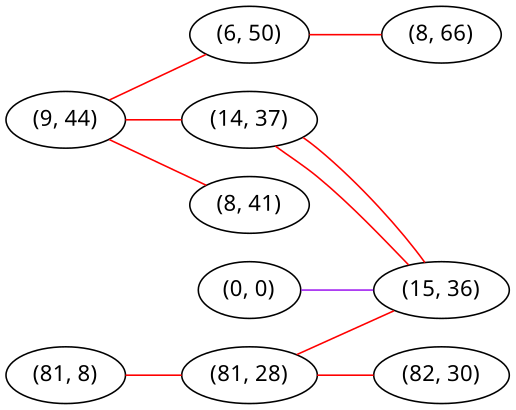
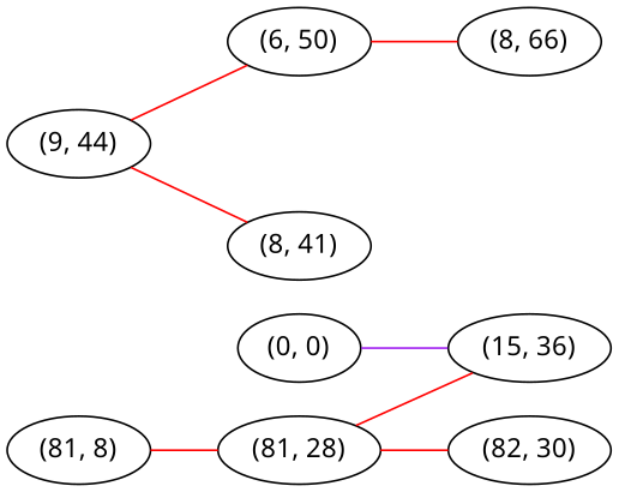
  graph {
    fontname="Noto Sans"
    rankdir=LR
    node [fontname="Noto Sans"]
    edge [color=red fontname="Noto Sans" weight=1]
    n1 [label="(9, 44)"]
    "(6, 50)"
-   "(14, 37)"
    "(8, 41)"
    n5 [label="(8, 66)"]
    "(15, 36)"
    "(81, 8)"
    "(81, 28)"
    "(82, 30)"
    "(0, 0)"
    n1 -- "(6, 50)"
-   n1 -- "(14, 37)"
    n1 -- "(8, 41)"
    "(6, 50)" -- n5
-   "(14, 37)" -- "(15, 36)"
-   "(14, 37)" -- "(15, 36)"
    "(81, 8)" -- "(81, 28)"
    "(81, 28)" -- "(15, 36)"
    "(81, 28)" -- "(82, 30)"
    "(0, 0)" -- "(15, 36)" [color=purple weight=4]
  }
